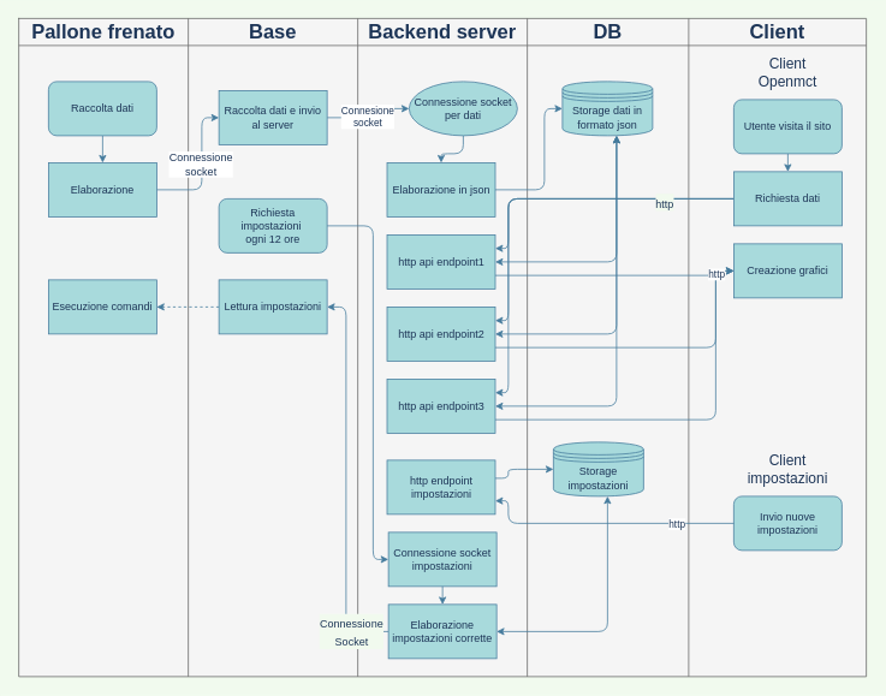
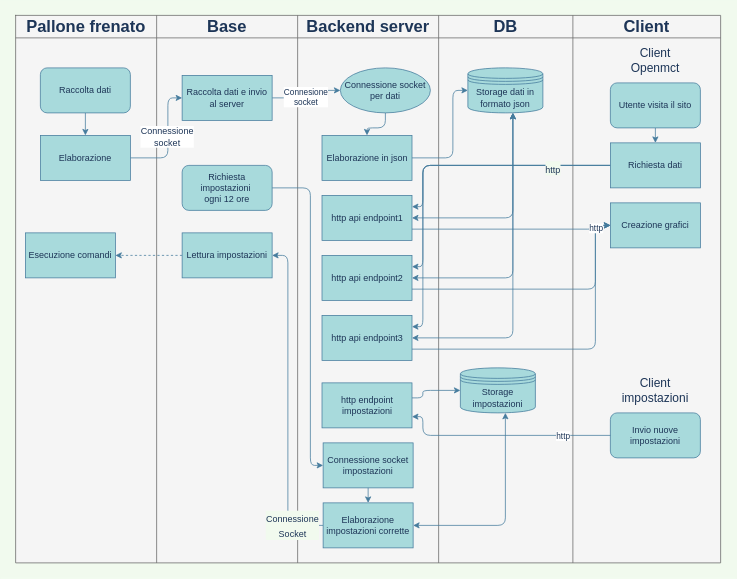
  <mxCell id="0" />
  <mxCell id="1" parent="0" />
  <mxCell id="2" value="" style="shape=table;html=1;whiteSpace=wrap;startSize=0;container=1;collapsible=0;childLayout=tableLayout;fillColor=#f5f5f5;strokeColor=#666666;fontColor=#333333;" parent="1" vertex="1"><mxGeometry x="20" y="20" width="940" height="730" as="geometry" /></mxCell>
  <mxCell id="3" value="" style="shape=partialRectangle;html=1;whiteSpace=wrap;collapsible=0;dropTarget=0;pointerEvents=0;fillColor=none;top=0;left=0;bottom=0;right=0;points=[[0,0.5],[1,0.5]];portConstraint=eastwest;strokeColor=#457B9D;fontColor=#1D3557;" parent="2" vertex="1"><mxGeometry width="940" height="30" as="geometry" /></mxCell>
  <mxCell id="4" value="&lt;font style=&quot;font-size: 22px&quot;&gt;&lt;b&gt;Pallone frenato&lt;/b&gt;&lt;/font&gt;" style="shape=partialRectangle;html=1;whiteSpace=wrap;connectable=0;overflow=hidden;fillColor=none;top=0;left=0;bottom=0;right=0;strokeColor=#457B9D;fontColor=#1D3557;" parent="3" vertex="1"><mxGeometry width="188" height="30" as="geometry" /></mxCell>
  <mxCell id="5" value="&lt;b&gt;&lt;font style=&quot;font-size: 22px&quot;&gt;Base&lt;/font&gt;&lt;/b&gt;" style="shape=partialRectangle;html=1;whiteSpace=wrap;connectable=0;overflow=hidden;fillColor=none;top=0;left=0;bottom=0;right=0;strokeColor=#457B9D;fontColor=#1D3557;" parent="3" vertex="1"><mxGeometry x="188" width="188" height="30" as="geometry" /></mxCell>
  <mxCell id="6" value="&lt;font style=&quot;font-size: 22px&quot;&gt;&lt;b&gt;Backend server&lt;/b&gt;&lt;/font&gt;" style="shape=partialRectangle;html=1;whiteSpace=wrap;connectable=0;overflow=hidden;fillColor=none;top=0;left=0;bottom=0;right=0;strokeColor=#457B9D;fontColor=#1D3557;" parent="3" vertex="1"><mxGeometry x="376" width="188" height="30" as="geometry" /></mxCell>
  <mxCell id="7" value="&lt;font style=&quot;font-size: 22px&quot;&gt;&lt;b&gt;DB&lt;/b&gt;&lt;/font&gt;" style="shape=partialRectangle;html=1;whiteSpace=wrap;connectable=0;overflow=hidden;fillColor=none;top=0;left=0;bottom=0;right=0;strokeColor=#457B9D;fontColor=#1D3557;" parent="3" vertex="1"><mxGeometry x="564" width="179" height="30" as="geometry" /></mxCell>
  <mxCell id="8" value="&lt;font style=&quot;font-size: 22px&quot;&gt;&lt;b&gt;Client&lt;/b&gt;&lt;/font&gt;" style="shape=partialRectangle;html=1;whiteSpace=wrap;connectable=0;overflow=hidden;fillColor=none;top=0;left=0;bottom=0;right=0;strokeColor=#457B9D;fontColor=#1D3557;" parent="3" vertex="1"><mxGeometry x="743" width="197" height="30" as="geometry" /></mxCell>
  <mxCell id="9" value="" style="shape=partialRectangle;html=1;whiteSpace=wrap;collapsible=0;dropTarget=0;pointerEvents=0;fillColor=none;top=0;left=0;bottom=0;right=0;points=[[0,0.5],[1,0.5]];portConstraint=eastwest;strokeColor=#457B9D;fontColor=#1D3557;" parent="2" vertex="1"><mxGeometry y="30" width="940" height="700" as="geometry" /></mxCell>
  <mxCell id="10" value="" style="shape=partialRectangle;html=1;whiteSpace=wrap;connectable=0;overflow=hidden;fillColor=none;top=0;left=0;bottom=0;right=0;strokeColor=#457B9D;fontColor=#1D3557;" parent="9" vertex="1"><mxGeometry width="188" height="700" as="geometry" /></mxCell>
  <mxCell id="11" value="" style="shape=partialRectangle;html=1;whiteSpace=wrap;connectable=0;overflow=hidden;fillColor=none;top=0;left=0;bottom=0;right=0;strokeColor=#457B9D;fontColor=#1D3557;" parent="9" vertex="1"><mxGeometry x="188" width="188" height="700" as="geometry" /></mxCell>
  <mxCell id="12" value="" style="shape=partialRectangle;html=1;whiteSpace=wrap;connectable=0;overflow=hidden;fillColor=none;top=0;left=0;bottom=0;right=0;strokeColor=#457B9D;fontColor=#1D3557;" parent="9" vertex="1"><mxGeometry x="376" width="188" height="700" as="geometry" /></mxCell>
  <mxCell id="13" value="" style="shape=partialRectangle;html=1;whiteSpace=wrap;connectable=0;overflow=hidden;fillColor=none;top=0;left=0;bottom=0;right=0;strokeColor=#457B9D;fontColor=#1D3557;" parent="9" vertex="1"><mxGeometry x="564" width="179" height="700" as="geometry" /></mxCell>
  <mxCell id="14" value="" style="shape=partialRectangle;html=1;whiteSpace=wrap;connectable=0;overflow=hidden;fillColor=none;top=0;left=0;bottom=0;right=0;strokeColor=#457B9D;fontColor=#1D3557;" parent="9" vertex="1"><mxGeometry x="743" width="197" height="700" as="geometry" /></mxCell>
  <mxCell id="15" style="edgeStyle=orthogonalEdgeStyle;rounded=0;orthogonalLoop=1;jettySize=auto;html=1;entryX=0.5;entryY=0;entryDx=0;entryDy=0;strokeColor=#457B9D;fontColor=#1D3557;labelBackgroundColor=#F1FAEE;" parent="1" target="18" edge="1"><mxGeometry relative="1" as="geometry"><mxPoint x="113" y="150" as="sourcePoint" /></mxGeometry></mxCell>
  <mxCell id="16" style="edgeStyle=orthogonalEdgeStyle;curved=0;rounded=1;sketch=0;orthogonalLoop=1;jettySize=auto;html=1;entryX=0;entryY=0.5;entryDx=0;entryDy=0;strokeColor=#457B9D;fillColor=#A8DADC;fontColor=#1D3557;" parent="1" source="18" target="43" edge="1"><mxGeometry relative="1" as="geometry"><Array as="points"><mxPoint x="223" y="210" /><mxPoint x="223" y="130" /></Array></mxGeometry></mxCell>
  <mxCell id="17" value="&lt;font style=&quot;font-size: 12px&quot;&gt;Connessione&lt;br&gt;socket&lt;br&gt;&lt;/font&gt;" style="edgeLabel;html=1;align=center;verticalAlign=middle;resizable=0;points=[];fontColor=#1D3557;" parent="16" vertex="1" connectable="0"><mxGeometry x="0.066" y="2" relative="1" as="geometry"><mxPoint as="offset" /></mxGeometry></mxCell>
  <mxCell id="18" value="Elaborazione" style="rounded=0;whiteSpace=wrap;html=1;fillColor=#A8DADC;strokeColor=#457B9D;fontColor=#1D3557;" parent="1" vertex="1"><mxGeometry x="53" y="180" width="120" height="60" as="geometry" /></mxCell>
  <mxCell id="19" style="edgeStyle=orthogonalEdgeStyle;rounded=1;orthogonalLoop=1;jettySize=auto;html=1;entryX=0.5;entryY=0;entryDx=0;entryDy=0;strokeColor=#457B9D;fontColor=#1D3557;labelBackgroundColor=#F1FAEE;" parent="1" source="20" target="46" edge="1"><mxGeometry relative="1" as="geometry" /></mxCell>
  <mxCell id="20" value="Connessione socket per dati" style="ellipse;whiteSpace=wrap;html=1;fillColor=#A8DADC;strokeColor=#457B9D;fontColor=#1D3557;" parent="1" vertex="1"><mxGeometry x="453" y="90" width="120" height="60" as="geometry" /></mxCell>
  <mxCell id="21" style="edgeStyle=orthogonalEdgeStyle;rounded=1;orthogonalLoop=1;jettySize=auto;html=1;exitX=1;exitY=0.75;exitDx=0;exitDy=0;strokeColor=#457B9D;fontColor=#1D3557;labelBackgroundColor=#F1FAEE;" parent="1" source="22" edge="1"><mxGeometry relative="1" as="geometry"><mxPoint x="813" y="300" as="targetPoint" /><Array as="points"><mxPoint x="793" y="305" /><mxPoint x="793" y="300" /></Array></mxGeometry></mxCell>
  <mxCell id="22" value="http api endpoint1&lt;span style=&quot;color: rgba(0 , 0 , 0 , 0) ; font-family: monospace ; font-size: 0px&quot;&gt;%3CmxGraphModel%3E%3Croot%3E%3CmxCell%20id%3D%220%22%2F%3E%3CmxCell%20id%3D%221%22%20parent%3D%220%22%2F%3E%3CmxCell%20id%3D%222%22%20value%3D%22Lane%203%22%20style%3D%22swimlane%3Bhtml%3D1%3BstartSize%3D20%3B%22%20vertex%3D%221%22%20parent%3D%221%22%3E%3CmxGeometry%20x%3D%22470%22%20y%3D%2260%22%20width%3D%22120%22%20height%3D%22460%22%20as%3D%22geometry%22%2F%3E%3C%2FmxCell%3E%3C%2Froot%3E%3C%2FmxGraphModel%3E&lt;/span&gt;" style="rounded=0;whiteSpace=wrap;html=1;fillColor=#A8DADC;strokeColor=#457B9D;fontColor=#1D3557;" parent="1" vertex="1"><mxGeometry x="428.5" y="260" width="120" height="60" as="geometry" /></mxCell>
  <mxCell id="23" style="edgeStyle=orthogonalEdgeStyle;rounded=1;orthogonalLoop=1;jettySize=auto;html=1;exitX=1;exitY=0.75;exitDx=0;exitDy=0;entryX=0;entryY=0.5;entryDx=0;entryDy=0;strokeColor=#457B9D;fontColor=#1D3557;labelBackgroundColor=#F1FAEE;" parent="1" source="24" target="34" edge="1"><mxGeometry relative="1" as="geometry"><Array as="points"><mxPoint x="793" y="465" /><mxPoint x="793" y="300" /></Array></mxGeometry></mxCell>
  <mxCell id="24" value="http api endpoint3&lt;span style=&quot;color: rgba(0 , 0 , 0 , 0) ; font-family: monospace ; font-size: 0px&quot;&gt;%3CmxGraphModel%3E%3Croot%3E%3CmxCell%20id%3D%220%22%2F%3E%3CmxCell%20id%3D%221%22%20parent%3D%220%22%2F%3E%3CmxCell%20id%3D%222%22%20value%3D%22Lane%203%22%20style%3D%22swimlane%3Bhtml%3D1%3BstartSize%3D20%3B%22%20vertex%3D%221%22%20parent%3D%221%22%3E%3CmxGeometry%20x%3D%22470%22%20y%3D%2260%22%20width%3D%22120%22%20height%3D%22460%22%20as%3D%22geometry%22%2F%3E%3C%2FmxCell%3E%3C%2Froot%3E%3C%2FmxGraphModel%3E&lt;/span&gt;" style="rounded=0;whiteSpace=wrap;html=1;fillColor=#A8DADC;strokeColor=#457B9D;fontColor=#1D3557;" parent="1" vertex="1"><mxGeometry x="428.5" y="420" width="120" height="60" as="geometry" /></mxCell>
  <mxCell id="25" style="edgeStyle=orthogonalEdgeStyle;rounded=1;orthogonalLoop=1;jettySize=auto;html=1;exitX=1;exitY=0.75;exitDx=0;exitDy=0;entryX=0;entryY=0.5;entryDx=0;entryDy=0;strokeColor=#457B9D;fontColor=#1D3557;labelBackgroundColor=#F1FAEE;" parent="1" source="27" target="34" edge="1"><mxGeometry relative="1" as="geometry"><Array as="points"><mxPoint x="793" y="385" /><mxPoint x="793" y="300" /></Array></mxGeometry></mxCell>
  <mxCell id="26" value="http" style="edgeLabel;html=1;align=center;verticalAlign=middle;resizable=0;points=[];fontColor=#1D3557;" parent="25" vertex="1" connectable="0"><mxGeometry x="0.866" relative="1" as="geometry"><mxPoint as="offset" /></mxGeometry></mxCell>
  <mxCell id="27" value="http api endpoint2&lt;span style=&quot;color: rgba(0 , 0 , 0 , 0) ; font-family: monospace ; font-size: 0px&quot;&gt;%3CmxGraphModel%3E%3Croot%3E%3CmxCell%20id%3D%220%22%2F%3E%3CmxCell%20id%3D%221%22%20parent%3D%220%22%2F%3E%3CmxCell%20id%3D%222%22%20value%3D%22Lane%203%22%20style%3D%22swimlane%3Bhtml%3D1%3BstartSize%3D20%3B%22%20vertex%3D%221%22%20parent%3D%221%22%3E%3CmxGeometry%20x%3D%22470%22%20y%3D%2260%22%20width%3D%22120%22%20height%3D%22460%22%20as%3D%22geometry%22%2F%3E%3C%2FmxCell%3E%3C%2Froot%3E%3C%2FmxGraphModel%3&lt;/span&gt;" style="rounded=0;whiteSpace=wrap;html=1;fillColor=#A8DADC;strokeColor=#457B9D;fontColor=#1D3557;" parent="1" vertex="1"><mxGeometry x="428.5" y="340" width="120" height="60" as="geometry" /></mxCell>
  <mxCell id="28" style="edgeStyle=orthogonalEdgeStyle;rounded=1;orthogonalLoop=1;jettySize=auto;html=1;exitX=0.5;exitY=1;exitDx=0;exitDy=0;entryX=0.5;entryY=0;entryDx=0;entryDy=0;strokeColor=#457B9D;fontSize=16;fontColor=#1D3557;labelBackgroundColor=#F1FAEE;" parent="1" target="33" edge="1"><mxGeometry relative="1" as="geometry"><mxPoint x="873" y="170" as="sourcePoint" /></mxGeometry></mxCell>
  <mxCell id="29" style="edgeStyle=orthogonalEdgeStyle;rounded=1;orthogonalLoop=1;jettySize=auto;html=1;entryX=1;entryY=0.25;entryDx=0;entryDy=0;strokeColor=#457B9D;fontColor=#1D3557;labelBackgroundColor=#F1FAEE;" parent="1" source="33" target="22" edge="1"><mxGeometry relative="1" as="geometry"><Array as="points"><mxPoint x="563" y="220" /><mxPoint x="563" y="275" /></Array></mxGeometry></mxCell>
  <mxCell id="30" style="edgeStyle=orthogonalEdgeStyle;rounded=1;orthogonalLoop=1;jettySize=auto;html=1;entryX=1;entryY=0.25;entryDx=0;entryDy=0;strokeColor=#457B9D;fontColor=#1D3557;labelBackgroundColor=#F1FAEE;" parent="1" source="33" target="27" edge="1"><mxGeometry relative="1" as="geometry"><Array as="points"><mxPoint x="563" y="220" /><mxPoint x="563" y="355" /></Array></mxGeometry></mxCell>
  <mxCell id="31" style="edgeStyle=orthogonalEdgeStyle;rounded=1;orthogonalLoop=1;jettySize=auto;html=1;entryX=1;entryY=0.25;entryDx=0;entryDy=0;strokeColor=#457B9D;fontColor=#1D3557;labelBackgroundColor=#F1FAEE;" parent="1" source="33" target="24" edge="1"><mxGeometry relative="1" as="geometry"><Array as="points"><mxPoint x="563" y="220" /><mxPoint x="563" y="435" /></Array></mxGeometry></mxCell>
  <mxCell id="32" value="&lt;font style=&quot;font-size: 12px&quot;&gt;http&lt;/font&gt;" style="edgeLabel;html=1;align=center;verticalAlign=middle;resizable=0;points=[];fontSize=16;fontColor=#1D3557;labelBackgroundColor=#F1FAEE;" parent="31" vertex="1" connectable="0"><mxGeometry x="-0.674" y="3" relative="1" as="geometry"><mxPoint as="offset" /></mxGeometry></mxCell>
  <mxCell id="33" value="Richiesta dati" style="rounded=0;whiteSpace=wrap;html=1;fillColor=#A8DADC;strokeColor=#457B9D;fontColor=#1D3557;" parent="1" vertex="1"><mxGeometry x="813" y="190" width="120" height="60" as="geometry" /></mxCell>
  <mxCell id="34" value="Creazione grafici" style="rounded=0;whiteSpace=wrap;html=1;fillColor=#A8DADC;strokeColor=#457B9D;fontColor=#1D3557;" parent="1" vertex="1"><mxGeometry x="813" y="270" width="120" height="60" as="geometry" /></mxCell>
  <mxCell id="35" value="&lt;font style=&quot;font-size: 16px&quot;&gt;Client&lt;br&gt;Openmct&lt;/font&gt;" style="text;html=1;strokeColor=none;fillColor=none;align=center;verticalAlign=middle;whiteSpace=wrap;rounded=0;fontColor=#1D3557;" parent="1" vertex="1"><mxGeometry x="853" y="70" width="40" height="20" as="geometry" /></mxCell>
  <mxCell id="36" style="edgeStyle=orthogonalEdgeStyle;rounded=1;orthogonalLoop=1;jettySize=auto;html=1;entryX=1;entryY=0.75;entryDx=0;entryDy=0;strokeColor=#457B9D;fontSize=16;fontColor=#1D3557;labelBackgroundColor=#F1FAEE;" parent="1" target="40" edge="1"><mxGeometry relative="1" as="geometry"><Array as="points"><mxPoint x="563" y="580" /><mxPoint x="563" y="555" /></Array><mxPoint x="821.333" y="580" as="sourcePoint" /></mxGeometry></mxCell>
  <mxCell id="37" value="http" style="edgeLabel;html=1;align=center;verticalAlign=middle;resizable=0;points=[];fontColor=#1D3557;" parent="36" vertex="1" connectable="0"><mxGeometry x="-0.514" relative="1" as="geometry"><mxPoint as="offset" /></mxGeometry></mxCell>
  <mxCell id="38" style="edgeStyle=orthogonalEdgeStyle;rounded=1;orthogonalLoop=1;jettySize=auto;html=1;entryX=0;entryY=0.5;entryDx=0;entryDy=0;strokeColor=#457B9D;fontSize=16;fontColor=#1D3557;labelBackgroundColor=#F1FAEE;" parent="1" target="44" edge="1"><mxGeometry relative="1" as="geometry"><Array as="points"><mxPoint x="352" y="250" /><mxPoint x="413" y="250" /><mxPoint x="413" y="620" /></Array><mxPoint x="352" y="240" as="sourcePoint" /></mxGeometry></mxCell>
  <mxCell id="39" style="edgeStyle=orthogonalEdgeStyle;rounded=1;orthogonalLoop=1;jettySize=auto;html=1;entryX=0;entryY=0.5;entryDx=0;entryDy=0;strokeColor=#457B9D;fontSize=16;fontColor=#1D3557;labelBackgroundColor=#F1FAEE;" parent="1" source="40" edge="1"><mxGeometry relative="1" as="geometry"><Array as="points"><mxPoint x="563" y="530" /><mxPoint x="563" y="520" /></Array><mxPoint x="613" y="520" as="targetPoint" /></mxGeometry></mxCell>
  <mxCell id="40" value="http endpoint impostazioni" style="rounded=0;whiteSpace=wrap;html=1;fillColor=#A8DADC;strokeColor=#457B9D;fontColor=#1D3557;" parent="1" vertex="1"><mxGeometry x="428.5" y="510" width="120" height="60" as="geometry" /></mxCell>
  <mxCell id="41" style="edgeStyle=orthogonalEdgeStyle;curved=0;rounded=1;sketch=0;orthogonalLoop=1;jettySize=auto;html=1;entryX=0;entryY=0.5;entryDx=0;entryDy=0;strokeColor=#457B9D;fillColor=#A8DADC;fontColor=#1D3557;" parent="1" source="43" target="20" edge="1"><mxGeometry relative="1" as="geometry"><Array as="points"><mxPoint x="423" y="130" /><mxPoint x="423" y="120" /></Array></mxGeometry></mxCell>
  <mxCell id="42" value="Connesione&lt;br&gt;socket" style="edgeLabel;html=1;align=center;verticalAlign=middle;resizable=0;points=[];fontColor=#1D3557;" parent="41" vertex="1" connectable="0"><mxGeometry x="-0.13" y="2" relative="1" as="geometry"><mxPoint as="offset" /></mxGeometry></mxCell>
  <mxCell id="43" value="Raccolta dati e invio al server" style="rounded=0;whiteSpace=wrap;html=1;fillColor=#A8DADC;strokeColor=#457B9D;fontColor=#1D3557;" parent="1" vertex="1"><mxGeometry x="242" y="100" width="120" height="60" as="geometry" /></mxCell>
  <mxCell id="44" value="Connessione socket impostazioni" style="rounded=0;whiteSpace=wrap;html=1;fillColor=#A8DADC;strokeColor=#457B9D;fontColor=#1D3557;" parent="1" vertex="1"><mxGeometry x="430" y="590" width="120" height="60" as="geometry" /></mxCell>
  <mxCell id="45" style="edgeStyle=orthogonalEdgeStyle;rounded=1;orthogonalLoop=1;jettySize=auto;html=1;entryX=0;entryY=0.5;entryDx=0;entryDy=0;strokeColor=#457B9D;fontColor=#1D3557;labelBackgroundColor=#F1FAEE;" parent="1" source="46" edge="1"><mxGeometry relative="1" as="geometry"><Array as="points"><mxPoint x="603" y="210" /><mxPoint x="603" y="120" /></Array><mxPoint x="623" y="120" as="targetPoint" /></mxGeometry></mxCell>
  <mxCell id="46" value="Elaborazione in json" style="rounded=0;whiteSpace=wrap;html=1;fillColor=#A8DADC;strokeColor=#457B9D;fontColor=#1D3557;" parent="1" vertex="1"><mxGeometry x="428.5" y="180" width="120" height="60" as="geometry" /></mxCell>
  <mxCell id="47" style="edgeStyle=orthogonalEdgeStyle;rounded=1;orthogonalLoop=1;jettySize=auto;html=1;strokeColor=#457B9D;fontSize=16;fontColor=#1D3557;labelBackgroundColor=#F1FAEE;dashed=1;" parent="1" source="48" target="49" edge="1"><mxGeometry relative="1" as="geometry" /></mxCell>
  <mxCell id="48" value="Lettura impostazioni" style="rounded=0;whiteSpace=wrap;html=1;fillColor=#A8DADC;strokeColor=#457B9D;fontColor=#1D3557;" parent="1" vertex="1"><mxGeometry x="242" y="310" width="120" height="60" as="geometry" /></mxCell>
- <mxCell id="49" value="Esecuzione comandi" style="rounded=0;whiteSpace=wrap;html=1;fillColor=#A8DADC;strokeColor=#457B9D;fontColor=#1D3557;" parent="1" vertex="1"><mxGeometry x="53" y="310" width="120" height="60" as="geometry" /></mxCell>
+ <mxCell id="49" value="Esecuzione comandi" style="rounded=0;whiteSpace=wrap;html=1;fillColor=#A8DADC;strokeColor=#457B9D;fontColor=#1D3557;" parent="1" vertex="1"><mxGeometry x="33" y="310" width="120" height="60" as="geometry" /></mxCell>
  <mxCell id="50" value="" style="endArrow=classic;startArrow=classic;html=1;strokeColor=#457B9D;exitX=1;exitY=0.5;exitDx=0;exitDy=0;fontColor=#1D3557;labelBackgroundColor=#F1FAEE;" parent="1" source="22" edge="1"><mxGeometry width="50" height="50" relative="1" as="geometry"><mxPoint x="633" y="200" as="sourcePoint" /><mxPoint x="683" y="150" as="targetPoint" /><Array as="points"><mxPoint x="683" y="290" /></Array></mxGeometry></mxCell>
  <mxCell id="51" value="" style="endArrow=classic;startArrow=classic;html=1;strokeColor=#457B9D;exitX=1;exitY=0.5;exitDx=0;exitDy=0;entryX=0.5;entryY=1;entryDx=0;entryDy=0;fontColor=#1D3557;labelBackgroundColor=#F1FAEE;" parent="1" source="27" edge="1"><mxGeometry width="50" height="50" relative="1" as="geometry"><mxPoint x="463" y="340" as="sourcePoint" /><mxPoint x="683" y="150" as="targetPoint" /><Array as="points"><mxPoint x="683" y="370" /></Array></mxGeometry></mxCell>
  <mxCell id="52" value="" style="endArrow=classic;startArrow=classic;html=1;strokeColor=#457B9D;exitX=1;exitY=0.5;exitDx=0;exitDy=0;fontColor=#1D3557;labelBackgroundColor=#F1FAEE;" parent="1" source="24" edge="1"><mxGeometry width="50" height="50" relative="1" as="geometry"><mxPoint x="463" y="440" as="sourcePoint" /><mxPoint x="683" y="150" as="targetPoint" /><Array as="points"><mxPoint x="683" y="450" /></Array></mxGeometry></mxCell>
  <mxCell id="53" value="&lt;span style=&quot;font-weight: normal&quot;&gt;Client&lt;br&gt;impostazioni&lt;br&gt;&lt;/span&gt;" style="text;html=1;strokeColor=none;fillColor=none;align=center;verticalAlign=middle;whiteSpace=wrap;rounded=0;fontSize=16;fontStyle=1;fontColor=#1D3557;" parent="1" vertex="1"><mxGeometry x="853" y="510" width="40" height="20" as="geometry" /></mxCell>
  <mxCell id="54" value="" style="endArrow=classic;startArrow=classic;html=1;strokeColor=#457B9D;fontSize=16;exitX=0.5;exitY=1;exitDx=0;exitDy=0;entryX=1;entryY=0.5;entryDx=0;entryDy=0;fontColor=#1D3557;labelBackgroundColor=#F1FAEE;" parent="1" target="57" edge="1"><mxGeometry width="50" height="50" relative="1" as="geometry"><mxPoint x="673" y="550" as="sourcePoint" /><mxPoint x="513" y="520" as="targetPoint" /><Array as="points"><mxPoint x="673" y="700" /></Array></mxGeometry></mxCell>
  <mxCell id="55" style="edgeStyle=orthogonalEdgeStyle;rounded=1;orthogonalLoop=1;jettySize=auto;html=1;entryX=1;entryY=0.5;entryDx=0;entryDy=0;strokeColor=#457B9D;fontSize=16;fontColor=#1D3557;labelBackgroundColor=#F1FAEE;" parent="1" source="57" target="48" edge="1"><mxGeometry relative="1" as="geometry"><Array as="points"><mxPoint x="383" y="700" /><mxPoint x="383" y="340" /></Array></mxGeometry></mxCell>
  <mxCell id="56" value="&lt;span style=&quot;font-size: 12px&quot;&gt;Connessione&lt;br&gt;Socket&lt;br&gt;&lt;/span&gt;" style="edgeLabel;html=1;align=center;verticalAlign=middle;resizable=0;points=[];fontSize=16;fontColor=#1D3557;labelBackgroundColor=#F1FAEE;" parent="55" vertex="1" connectable="0"><mxGeometry x="0.186" y="2" relative="1" as="geometry"><mxPoint x="7.5" y="206" as="offset" /></mxGeometry></mxCell>
  <mxCell id="57" value="Elaborazione impostazioni corrette" style="rounded=0;whiteSpace=wrap;html=1;fillColor=#A8DADC;strokeColor=#457B9D;fontColor=#1D3557;" parent="1" vertex="1"><mxGeometry x="430" y="670" width="120" height="60" as="geometry" /></mxCell>
  <mxCell id="58" value="" style="endArrow=classic;html=1;strokeColor=#457B9D;fontSize=16;exitX=0.5;exitY=1;exitDx=0;exitDy=0;entryX=0.5;entryY=0;entryDx=0;entryDy=0;fontColor=#1D3557;labelBackgroundColor=#F1FAEE;" parent="1" source="44" target="57" edge="1"><mxGeometry width="50" height="50" relative="1" as="geometry"><mxPoint x="463" y="520" as="sourcePoint" /><mxPoint x="513" y="470" as="targetPoint" /></mxGeometry></mxCell>
  <mxCell id="59" value="&lt;span&gt;Raccolta dati&lt;/span&gt;" style="rounded=1;whiteSpace=wrap;html=1;sketch=0;strokeColor=#457B9D;fillColor=#A8DADC;fontColor=#1D3557;" vertex="1" parent="1"><mxGeometry x="53" y="90" width="120" height="60" as="geometry" /></mxCell>
  <mxCell id="60" value="&lt;span&gt;Storage&lt;/span&gt;&lt;br&gt;&lt;span&gt;impostazioni&lt;/span&gt;" style="shape=datastore;whiteSpace=wrap;html=1;rounded=0;sketch=0;strokeColor=#457B9D;fillColor=#A8DADC;fontColor=#1D3557;" vertex="1" parent="1"><mxGeometry x="613" y="490" width="100" height="60" as="geometry" /></mxCell>
  <mxCell id="61" value="&lt;span&gt;Richiesta impostazioni&amp;nbsp;&lt;/span&gt;&lt;br&gt;&lt;span&gt;ogni 12 ore&lt;/span&gt;" style="rounded=1;whiteSpace=wrap;html=1;sketch=0;strokeColor=#457B9D;fillColor=#A8DADC;fontColor=#1D3557;" vertex="1" parent="1"><mxGeometry x="242" y="220" width="120" height="60" as="geometry" /></mxCell>
  <mxCell id="62" value="&lt;span&gt;Utente visita il sito&lt;/span&gt;" style="rounded=1;whiteSpace=wrap;html=1;sketch=0;strokeColor=#457B9D;fillColor=#A8DADC;fontColor=#1D3557;" vertex="1" parent="1"><mxGeometry x="813" y="110" width="120" height="60" as="geometry" /></mxCell>
  <mxCell id="63" value="&lt;span&gt;Invio nuove impostazioni&lt;/span&gt;" style="rounded=1;whiteSpace=wrap;html=1;sketch=0;strokeColor=#457B9D;fillColor=#A8DADC;fontColor=#1D3557;" vertex="1" parent="1"><mxGeometry x="813" y="550" width="120" height="60" as="geometry" /></mxCell>
  <mxCell id="64" value="&lt;span&gt;Storage dati in formato json&lt;/span&gt;" style="shape=datastore;whiteSpace=wrap;html=1;rounded=0;sketch=0;strokeColor=#457B9D;fillColor=#A8DADC;fontColor=#1D3557;" vertex="1" parent="1"><mxGeometry x="623" y="90" width="100" height="60" as="geometry" /></mxCell>
